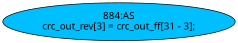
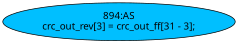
  strict digraph {
    fontname="Noto Sans"
-   n1 [ast="<pyverilog.vparser.ast.Assign object at 0x7f01261e8950>" def_var="['crc_out_rev']" fillcolor=deepskyblue label="884:AS\ncrc_out_rev[3] = crc_out_ff[31 - 3];" statements="[]" style=filled typ=Assign use_var="['crc_out_ff']" fontname="Noto Sans"]
+   n1 [ast="<pyverilog.vparser.ast.Assign object at 0x7f01261e8950>" def_var="['crc_out_rev']" fillcolor=deepskyblue label="894:AS\ncrc_out_rev[3] = crc_out_ff[31 - 3];" statements="[]" style=filled typ=Assign use_var="['crc_out_ff']" fontname="Noto Sans"]
  }
